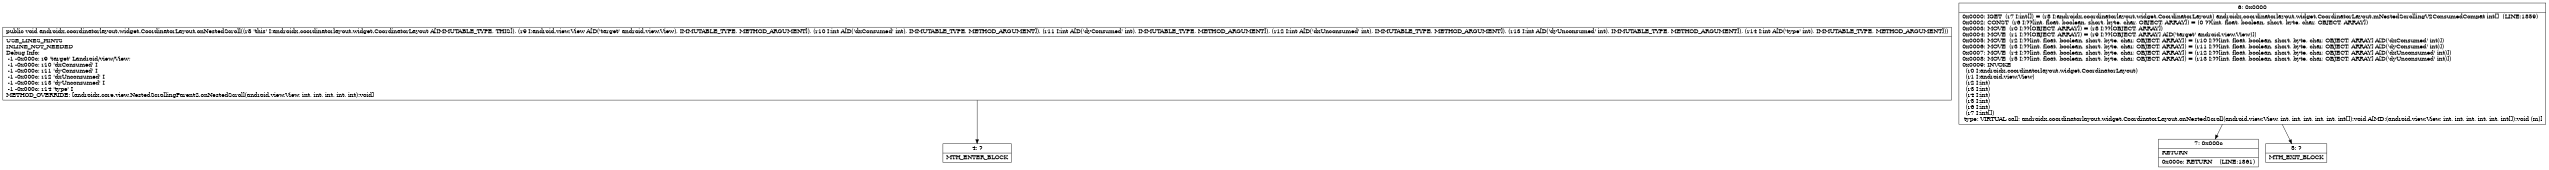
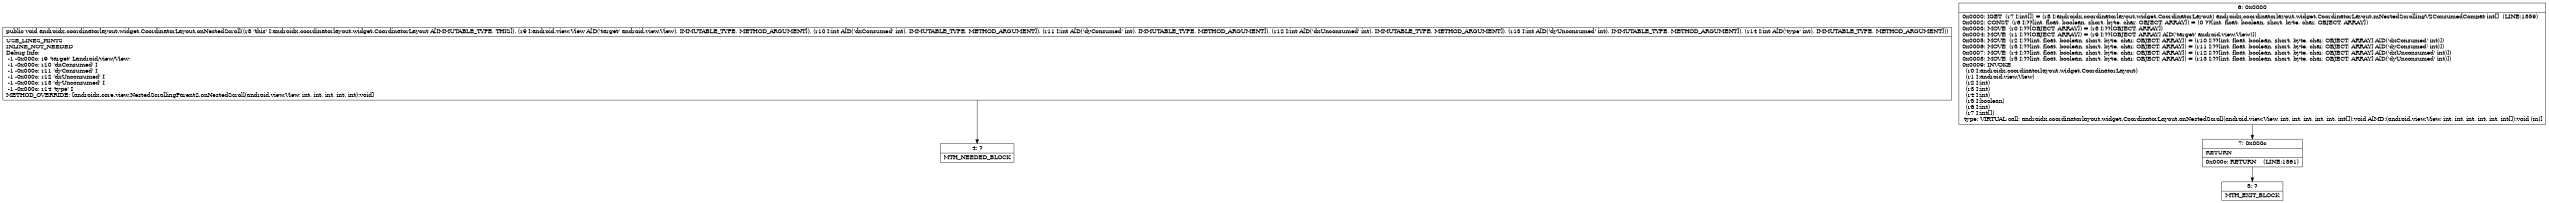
  digraph {
    node [shape=record]
-   n1 [label="{4\:\ ?|MTH_ENTER_BLOCK\l}"]
-   n2 [label="{6\:\ 0x0000|0x0000: IGET  (r7 I:int[]) = (r8 I:androidx.coordinatorlayout.widget.CoordinatorLayout) androidx.coordinatorlayout.widget.CoordinatorLayout.mNestedScrollingV2ConsumedCompat int[]  (LINE:1859)\l0x0002: CONST  (r6 I:??[int, float, boolean, short, byte, char, OBJECT, ARRAY]) = (0 ??[int, float, boolean, short, byte, char, OBJECT, ARRAY]) \l0x0003: MOVE  (r0 I:??[OBJECT, ARRAY]) = (r8 I:??[OBJECT, ARRAY]) \l0x0004: MOVE  (r1 I:??[OBJECT, ARRAY]) = (r9 I:??[OBJECT, ARRAY] A[D('target' android.view.View)]) \l0x0005: MOVE  (r2 I:??[int, float, boolean, short, byte, char, OBJECT, ARRAY]) = (r10 I:??[int, float, boolean, short, byte, char, OBJECT, ARRAY] A[D('dxConsumed' int)]) \l0x0006: MOVE  (r3 I:??[int, float, boolean, short, byte, char, OBJECT, ARRAY]) = (r11 I:??[int, float, boolean, short, byte, char, OBJECT, ARRAY] A[D('dyConsumed' int)]) \l0x0007: MOVE  (r4 I:??[int, float, boolean, short, byte, char, OBJECT, ARRAY]) = (r12 I:??[int, float, boolean, short, byte, char, OBJECT, ARRAY] A[D('dxUnconsumed' int)]) \l0x0008: MOVE  (r5 I:??[int, float, boolean, short, byte, char, OBJECT, ARRAY]) = (r13 I:??[int, float, boolean, short, byte, char, OBJECT, ARRAY] A[D('dyUnconsumed' int)]) \l0x0009: INVOKE  \l  (r0 I:androidx.coordinatorlayout.widget.CoordinatorLayout)\l  (r1 I:android.view.View)\l  (r2 I:int)\l  (r3 I:int)\l  (r4 I:int)\l  (r5 I:int)\l  (r6 I:int)\l  (r7 I:int[])\l type: VIRTUAL call: androidx.coordinatorlayout.widget.CoordinatorLayout.onNestedScroll(android.view.View, int, int, int, int, int, int[]):void A[MD:(android.view.View, int, int, int, int, int, int[]):void (m)]\l}"]
+   n1 [label="{4\:\ ?|MTH_NEEDED_BLOCK\l}"]
+   n2 [label="{6\:\ 0x0000|0x0000: IGET  (r7 I:int[]) = (r8 I:androidx.coordinatorlayout.widget.CoordinatorLayout) androidx.coordinatorlayout.widget.CoordinatorLayout.mNestedScrollingV2ConsumedCompat int[]  (LINE:1859)\l0x0002: CONST  (r6 I:??[int, float, boolean, short, byte, char, OBJECT, ARRAY]) = (0 ??[int, float, boolean, short, byte, char, OBJECT, ARRAY]) \l0x0003: MOVE  (r0 I:??[OBJECT, ARRAY]) = (r8 I:??[OBJECT, ARRAY]) \l0x0004: MOVE  (r1 I:??[OBJECT, ARRAY]) = (r9 I:??[OBJECT, ARRAY] A[D('target' android.view.View)]) \l0x0005: MOVE  (r2 I:??[int, float, boolean, short, byte, char, OBJECT, ARRAY]) = (r10 I:??[int, float, boolean, short, byte, char, OBJECT, ARRAY] A[D('dxConsumed' int)]) \l0x0006: MOVE  (r3 I:??[int, float, boolean, short, byte, char, OBJECT, ARRAY]) = (r11 I:??[int, float, boolean, short, byte, char, OBJECT, ARRAY] A[D('dyConsumed' int)]) \l0x0007: MOVE  (r4 I:??[int, float, boolean, short, byte, char, OBJECT, ARRAY]) = (r12 I:??[int, float, boolean, short, byte, char, OBJECT, ARRAY] A[D('dxUnconsumed' int)]) \l0x0008: MOVE  (r5 I:??[int, float, boolean, short, byte, char, OBJECT, ARRAY]) = (r13 I:??[int, float, boolean, short, byte, char, OBJECT, ARRAY] A[D('dyUnconsumed' int)]) \l0x0009: INVOKE  \l  (r0 I:androidx.coordinatorlayout.widget.CoordinatorLayout)\l  (r1 I:android.view.View)\l  (r2 I:int)\l  (r3 I:int)\l  (r4 I:int)\l  (r5 I:boolean)\l  (r6 I:int)\l  (r7 I:int[])\l type: VIRTUAL call: androidx.coordinatorlayout.widget.CoordinatorLayout.onNestedScroll(android.view.View, int, int, int, int, int, int[]):void A[MD:(android.view.View, int, int, int, int, int, int[]):void (m)]\l}"]
    n3 [label="{7\:\ 0x000c|RETURN\l|0x000c: RETURN    (LINE:1861)\l}"]
    n4 [label="{5\:\ ?|MTH_EXIT_BLOCK\l}"]
    n5 [label="{public void androidx.coordinatorlayout.widget.CoordinatorLayout.onNestedScroll((r8 'this' I:androidx.coordinatorlayout.widget.CoordinatorLayout A[IMMUTABLE_TYPE, THIS]), (r9 I:android.view.View A[D('target' android.view.View), IMMUTABLE_TYPE, METHOD_ARGUMENT]), (r10 I:int A[D('dxConsumed' int), IMMUTABLE_TYPE, METHOD_ARGUMENT]), (r11 I:int A[D('dyConsumed' int), IMMUTABLE_TYPE, METHOD_ARGUMENT]), (r12 I:int A[D('dxUnconsumed' int), IMMUTABLE_TYPE, METHOD_ARGUMENT]), (r13 I:int A[D('dyUnconsumed' int), IMMUTABLE_TYPE, METHOD_ARGUMENT]), (r14 I:int A[D('type' int), IMMUTABLE_TYPE, METHOD_ARGUMENT]))  | USE_LINES_HINTS\lINLINE_NOT_NEEDED\lDebug Info:\l  \-1 \-0x000c: r9 'target' Landroid\/view\/View;\l  \-1 \-0x000c: r10 'dxConsumed' I\l  \-1 \-0x000c: r11 'dyConsumed' I\l  \-1 \-0x000c: r12 'dxUnconsumed' I\l  \-1 \-0x000c: r13 'dyUnconsumed' I\l  \-1 \-0x000c: r14 'type' I\lMETHOD_OVERRIDE: [androidx.core.view.NestedScrollingParent2.onNestedScroll(android.view.View, int, int, int, int, int):void]\l}"]
    n2 -> n3
-   n2 -> n4
+   n3 -> n4
    n5 -> n1
  }
